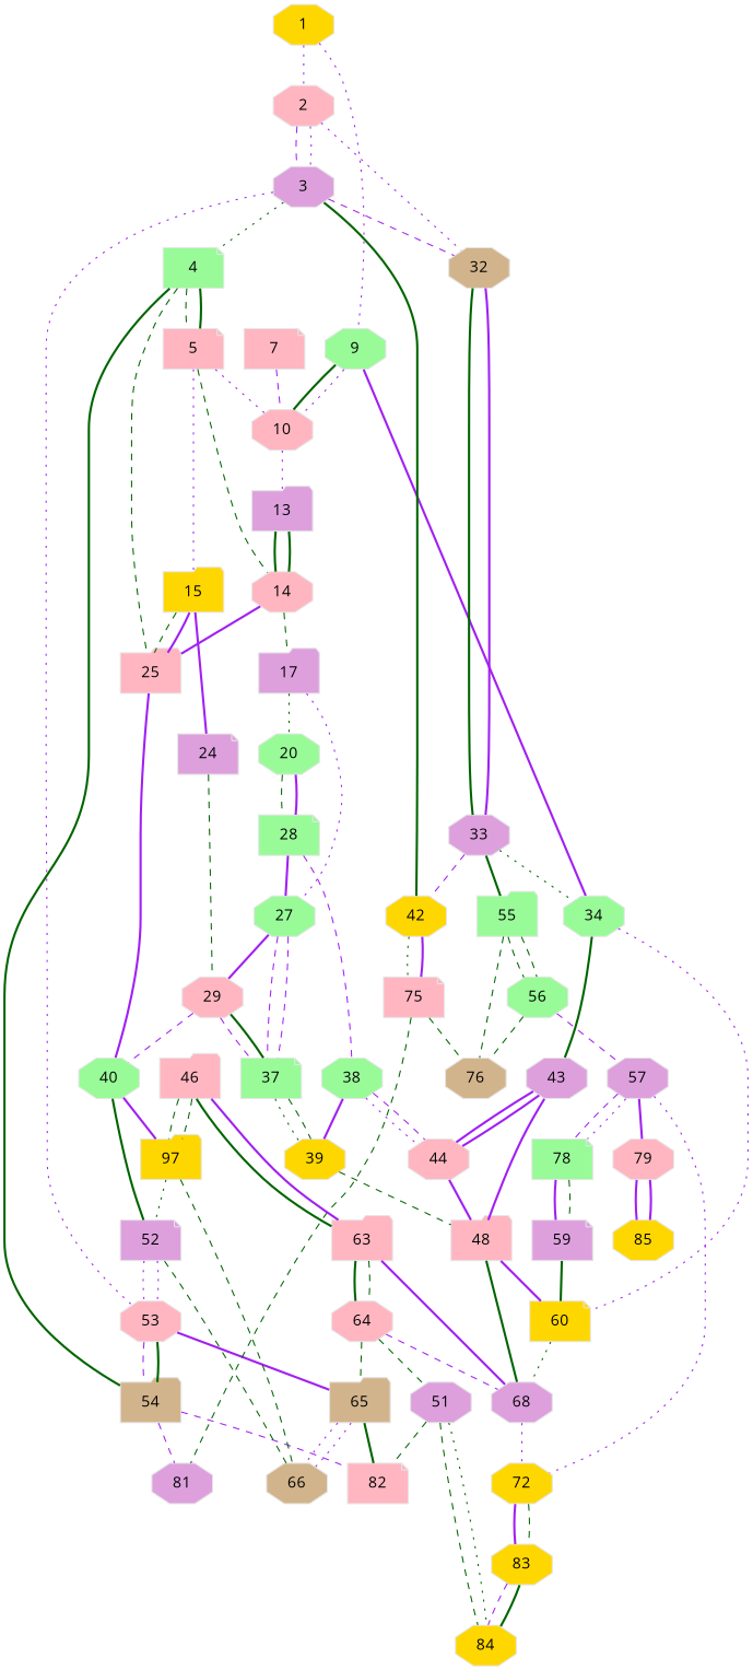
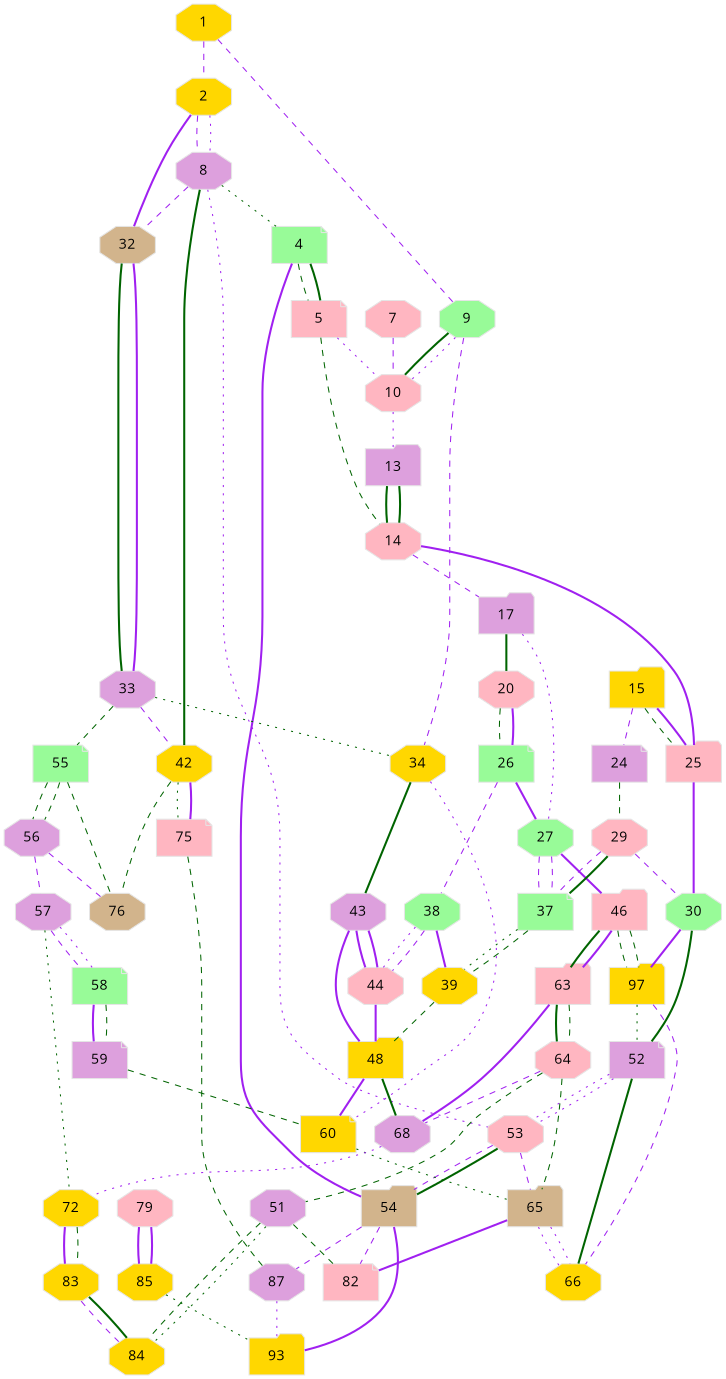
  graph {
    fontname="Open Sans"
    node [color=gray90 fillcolor=lightpink fontname="Open Sans" shape=octagon style=filled]
    edge [color=purple fontname="Open Sans" style=dashed]
    1 [fillcolor=gold super="+8"]
-   2 [super="+21"]
+   2 [fillcolor=gold super="+21"]
    9 [fillcolor=palegreen super="+22"]
-   3 [fillcolor=plum super="+35"]
+   3 [fillcolor=plum super="+35" label=8]
    32 [fillcolor=tan]
    10 [super="+12"]
-   34 [fillcolor=palegreen super="+42"]
+   34 [fillcolor=gold super="+42"]
    4 [fillcolor=palegreen shape=note]
    n9 [fillcolor=gold label=42]
    53
    33 [fillcolor=plum super="+50"]
    54 [fillcolor=tan shape=folder super="+86"]
    5 [shape=note super="+6"]
    25 [shape=folder super="+36"]
    75 [shape=note super="+88"]
    82 [shape=note super="+90"]
-   87 [fillcolor=plum super="+92" label=81]
+   87 [fillcolor=plum super="+92"]
+   93 [fillcolor=gold shape=folder]
    14
    15 [fillcolor=gold shape=folder super="+16"]
-   40 [fillcolor=palegreen super="+41"]
-   7 [shape=note super="+11"]
+   40 [fillcolor=palegreen super="+41" label=30]
+   7 [super="+11"]
    17 [fillcolor=plum shape=folder super="+18"]
    24 [fillcolor=plum shape=note]
    13 [fillcolor=plum shape=folder super="+19"]
    43 [fillcolor=plum]
    60 [fillcolor=gold shape=note super="+67"]
-   20 [fillcolor=palegreen]
-   26 [fillcolor=palegreen shape=note super="+31" label=28]
+   20
+   26 [fillcolor=palegreen shape=note super="+31"]
    27 [fillcolor=palegreen super="+28"]
    29 [super="+30"]
    37 [fillcolor=palegreen shape=note]
    38 [fillcolor=palegreen]
    n34 [fillcolor=gold label=97 shape=folder super="+61"]
    52 [fillcolor=plum shape=note super="+62"]
    39 [fillcolor=gold super="+45"]
    44
-   55 [fillcolor=palegreen shape=folder]
-   56 [fillcolor=palegreen super="+78"]
+   55 [fillcolor=palegreen shape=note]
+   56 [fillcolor=plum super="+78"]
    76 [fillcolor=tan super="+77"]
-   48 [shape=folder super="+51"]
+   48 [fillcolor=gold shape=folder super="+51"]
    68 [fillcolor=plum super="+69"]
    46 [shape=folder]
    63 [shape=folder]
-   66 [fillcolor=tan]
+   66 [fillcolor=gold]
    64 [super="+74"]
    72 [fillcolor=gold super="+73"]
    65 [fillcolor=tan shape=folder super="+80"]
    57 [fillcolor=plum super="+71"]
    79
-   58 [fillcolor=palegreen shape=note super="+70" label=78]
+   58 [fillcolor=palegreen shape=note super="+70"]
    85 [fillcolor=gold super="+94"]
    59 [fillcolor=plum shape=note]
    83 [fillcolor=gold]
    n55 [fillcolor=plum label=51]
    84 [fillcolor=gold super="+91"]
-   1 -- 2 [style=dotted weight=2]
-   1 -- 9 [style=dotted]
+   1 -- 2 [weight=2]
+   1 -- 9
    2 -- 3
    2 -- 3 [style=dotted]
-   2 -- 32 [style=dotted]
+   2 -- 32 [style=bold]
    9 -- 10 [color=darkgreen style=bold]
    9 -- 10 [style=dotted]
-   9 -- 34 [style=bold]
+   9 -- 34
    3 -- 32
    3 -- 4 [color=darkgreen style=dotted]
    3 -- n9 [color=darkgreen style=bold]
    3 -- 53 [style=dotted]
    32 -- 33 [color=darkgreen style=bold]
    32 -- 33 [style=bold]
    10 -- 13 [style=dotted]
    34 -- 43 [color=darkgreen style=bold]
    34 -- 60 [style=dotted]
-   4 -- 54 [color=darkgreen style=bold]
+   4 -- 54 [style=bold]
    4 -- 5 [color=darkgreen]
    4 -- 5 [color=darkgreen style=bold]
-   4 -- 25 [color=darkgreen]
    n9 -- 75 [color=darkgreen style=dotted]
    n9 -- 75 [style=bold]
    53 -- 54
    53 -- 54 [color=darkgreen style=bold]
-   53 -- 65 [style=bold]
+   53 -- 65
    33 -- 34 [color=darkgreen style=dotted]
    33 -- n9
-   33 -- 55 [color=darkgreen style=bold]
+   33 -- 55 [color=darkgreen]
    54 -- 82
    54 -- 87
+   54 -- 93 [style=bold]
    5 -- 10 [style=dotted]
    5 -- 14 [color=darkgreen]
-   5 -- 15 [style=dotted]
    25 -- 40 [style=bold]
    75 -- 87 [color=darkgreen]
-   75 -- 76 [color=darkgreen]
+   n9 -- 76 [color=darkgreen]
+   87 -- 93 [style=dotted]
    14 -- 25 [style=bold]
-   14 -- 17 [color=darkgreen]
+   14 -- 17
    15 -- 25 [color=darkgreen]
    15 -- 25 [style=bold]
-   15 -- 24 [style=bold]
+   15 -- 24
    40 -- n34 [style=bold]
    40 -- 52 [color=darkgreen style=bold]
    7 -- 10 [weight=2]
-   17 -- 20 [color=darkgreen style=dotted]
+   17 -- 20 [color=darkgreen style=bold]
    17 -- 27 [style=dotted]
    24 -- 29 [color=darkgreen]
    13 -- 14 [color=darkgreen style=bold]
    13 -- 14 [color=darkgreen style=bold]
    43 -- 44 [style=bold]
    43 -- 44 [style=bold]
    43 -- 48 [style=bold]
-   60 -- 68 [color=darkgreen style=dotted]
+   60 -- 65 [color=darkgreen style=dotted]
    20 -- 26 [color=darkgreen]
    20 -- 26 [style=bold]
    26 -- 27 [style=bold]
    26 -- 38
-   27 -- 29 [style=bold]
+   27 -- 46 [style=bold]
    27 -- 37
    27 -- 37
    29 -- 40
    29 -- 37
    29 -- 37 [color=darkgreen style=bold]
    37 -- 39 [color=darkgreen style=dotted]
    37 -- 39 [color=darkgreen]
    38 -- 39 [style=bold]
    38 -- 44 [style=dotted]
    38 -- 44
    n34 -- 52 [color=darkgreen style=dotted]
-   n34 -- 66 [color=darkgreen]
+   n34 -- 66
    52 -- 53 [style=dotted]
    52 -- 53 [style=dotted]
-   52 -- 66 [color=darkgreen]
+   52 -- 66 [color=darkgreen style=bold]
    39 -- 48 [color=darkgreen]
    44 -- 48 [style=bold]
    55 -- 56 [color=darkgreen]
    55 -- 56 [color=darkgreen]
    55 -- 76 [color=darkgreen]
-   56 -- 76 [color=darkgreen]
+   56 -- 76
    56 -- 57
    48 -- 60 [style=bold]
    48 -- 68 [color=darkgreen style=bold]
    68 -- 72 [style=dotted]
    46 -- n34 [color=darkgreen]
    46 -- n34 [color=darkgreen]
    46 -- 63 [color=darkgreen style=bold]
    46 -- 63 [style=bold]
    63 -- 68 [style=bold]
    63 -- 64 [color=darkgreen style=bold]
    63 -- 64 [color=darkgreen]
    64 -- 68
    64 -- 65 [color=darkgreen]
    64 -- n55 [color=darkgreen]
    72 -- 83 [style=bold]
    72 -- 83 [color=darkgreen]
-   65 -- 82 [color=darkgreen style=bold]
+   65 -- 82 [style=bold]
    65 -- 66 [style=dotted]
    65 -- 66 [style=dotted]
-   57 -- 72 [style=dotted]
-   57 -- 79 [style=bold]
+   57 -- 72 [color=darkgreen style=dotted]
    57 -- 58
    57 -- 58 [style=dotted]
    79 -- 85 [style=bold]
    79 -- 85 [style=bold]
    58 -- 59 [style=bold weight=2]
    58 -- 59 [color=darkgreen]
-   59 -- 60 [color=darkgreen style=bold]
+   85 -- 93 [color=darkgreen style=dotted]
+   59 -- 60 [color=darkgreen]
    83 -- 84
    83 -- 84 [color=darkgreen style=bold]
    n55 -- 82 [color=darkgreen]
    n55 -- 84 [color=darkgreen]
    n55 -- 84 [color=darkgreen style=dotted]
  }
